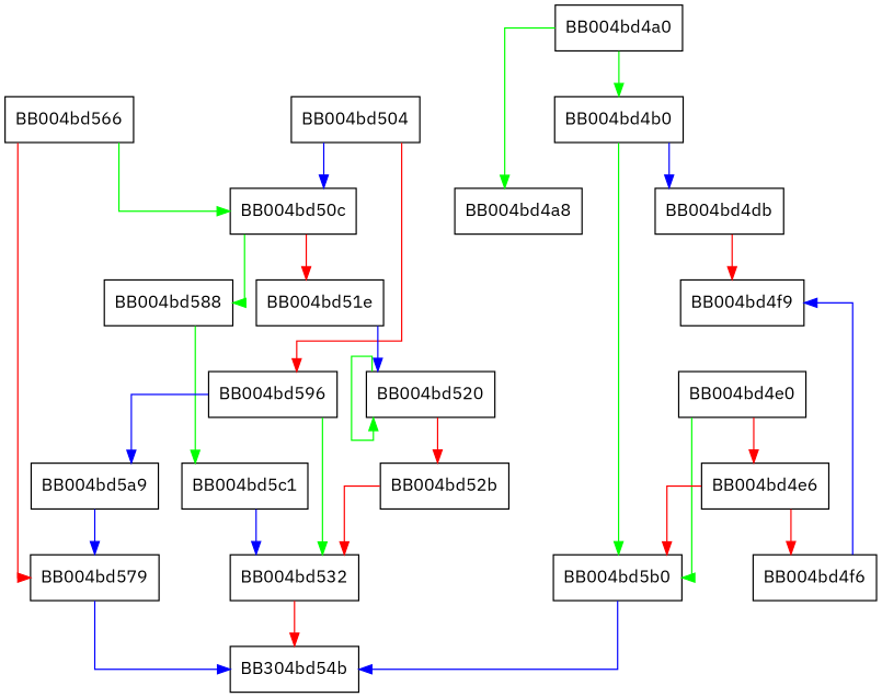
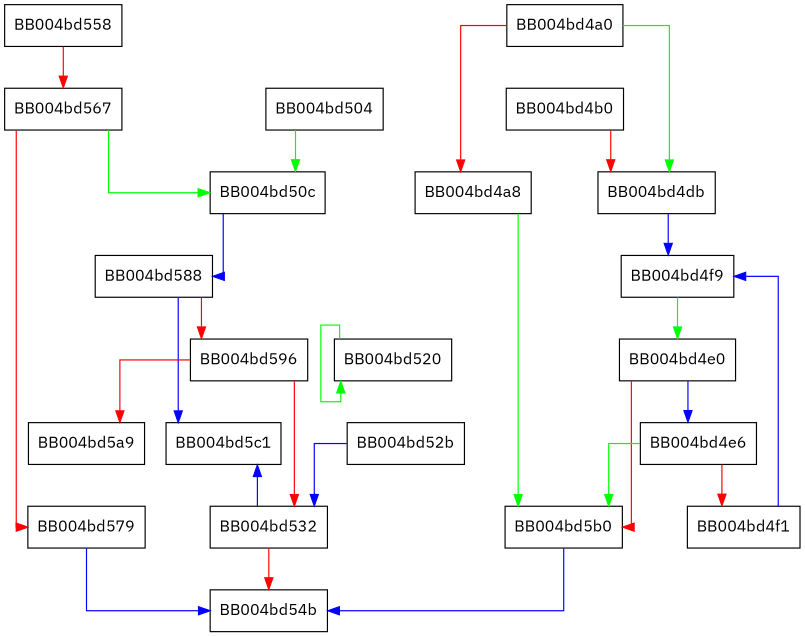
  digraph {
    fontname="IBM Plex Sans"
    splines=ortho
    node [fontname="IBM Plex Sans" shape=box]
    edge [color=red fontname="IBM Plex Sans"]
    BB004bd4a0
    BB004bd4b0
    BB004bd4a8
    BB004bd5b0
    BB004bd4db
-   BB004bd54b [label=BB304bd54b]
+   BB004bd54b
    BB004bd4f9
    BB004bd4e0
    BB004bd4e6
-   BB004bd4f6
-   BB004bd566
+   BB004bd4f6 [label=BB004bd4f1]
+   BB004bd558
+   BB004bd566 [label=BB004bd567]
    BB004bd504
    BB004bd50c
    BB004bd579
    BB004bd588
-   BB004bd51e
    BB004bd5c1
    BB004bd596
    BB004bd520
    BB004bd532
    BB004bd5a9
    BB004bd52b
-   BB004bd4a0 -> BB004bd4b0 [color=green]
-   BB004bd4a0 -> BB004bd4a8 [color=green]
-   BB004bd4b0 -> BB004bd5b0 [color=green]
-   BB004bd4b0 -> BB004bd4db [color=blue]
+   BB004bd4a0 -> BB004bd4db [color=green]
+   BB004bd4a0 -> BB004bd4a8
+   BB004bd4a8 -> BB004bd5b0 [color=green]
+   BB004bd4b0 -> BB004bd4db
    BB004bd5b0 -> BB004bd54b [color=blue]
-   BB004bd4db -> BB004bd4f9
-   BB004bd4e0 -> BB004bd5b0 [color=green]
-   BB004bd4e0 -> BB004bd4e6
-   BB004bd4e6 -> BB004bd5b0
+   BB004bd4db -> BB004bd4f9 [color=blue]
+   BB004bd4f9 -> BB004bd4e0 [color=green]
+   BB004bd4e0 -> BB004bd5b0
+   BB004bd4e0 -> BB004bd4e6 [color=blue]
+   BB004bd4e6 -> BB004bd5b0 [color=green]
    BB004bd4e6 -> BB004bd4f6
    BB004bd4f6 -> BB004bd4f9 [color=blue]
+   BB004bd558 -> BB004bd566
    BB004bd566 -> BB004bd50c [color=green]
    BB004bd566 -> BB004bd579
-   BB004bd504 -> BB004bd50c [color=blue]
-   BB004bd50c -> BB004bd588 [color=green]
-   BB004bd50c -> BB004bd51e
+   BB004bd504 -> BB004bd50c [color=green]
+   BB004bd50c -> BB004bd588 [color=blue]
    BB004bd579 -> BB004bd54b [color=blue]
-   BB004bd588 -> BB004bd5c1 [color=green]
-   BB004bd504 -> BB004bd596
-   BB004bd51e -> BB004bd520 [color=blue]
-   BB004bd5c1 -> BB004bd532 [color=blue]
-   BB004bd596 -> BB004bd532 [color=green]
-   BB004bd596 -> BB004bd5a9 [color=blue]
+   BB004bd588 -> BB004bd5c1 [color=blue]
+   BB004bd588 -> BB004bd596
+   BB004bd532 -> BB004bd5c1 [color=blue]
+   BB004bd596 -> BB004bd532
+   BB004bd596 -> BB004bd5a9
    BB004bd520 -> BB004bd520 [color=green]
-   BB004bd520 -> BB004bd52b
    BB004bd532 -> BB004bd54b
-   BB004bd5a9 -> BB004bd579 [color=blue]
-   BB004bd52b -> BB004bd532
+   BB004bd52b -> BB004bd532 [color=blue]
  }
